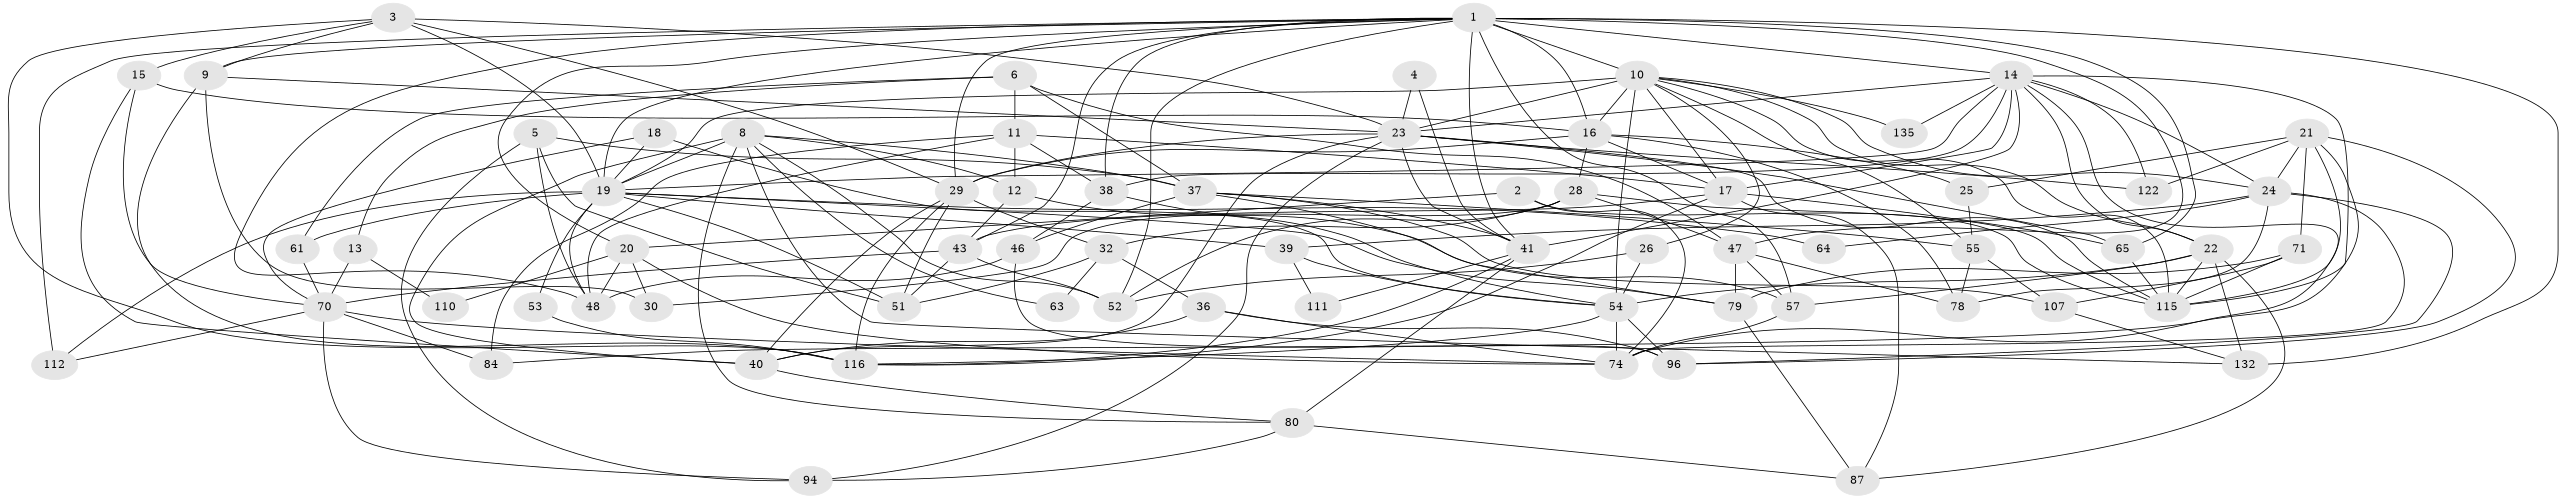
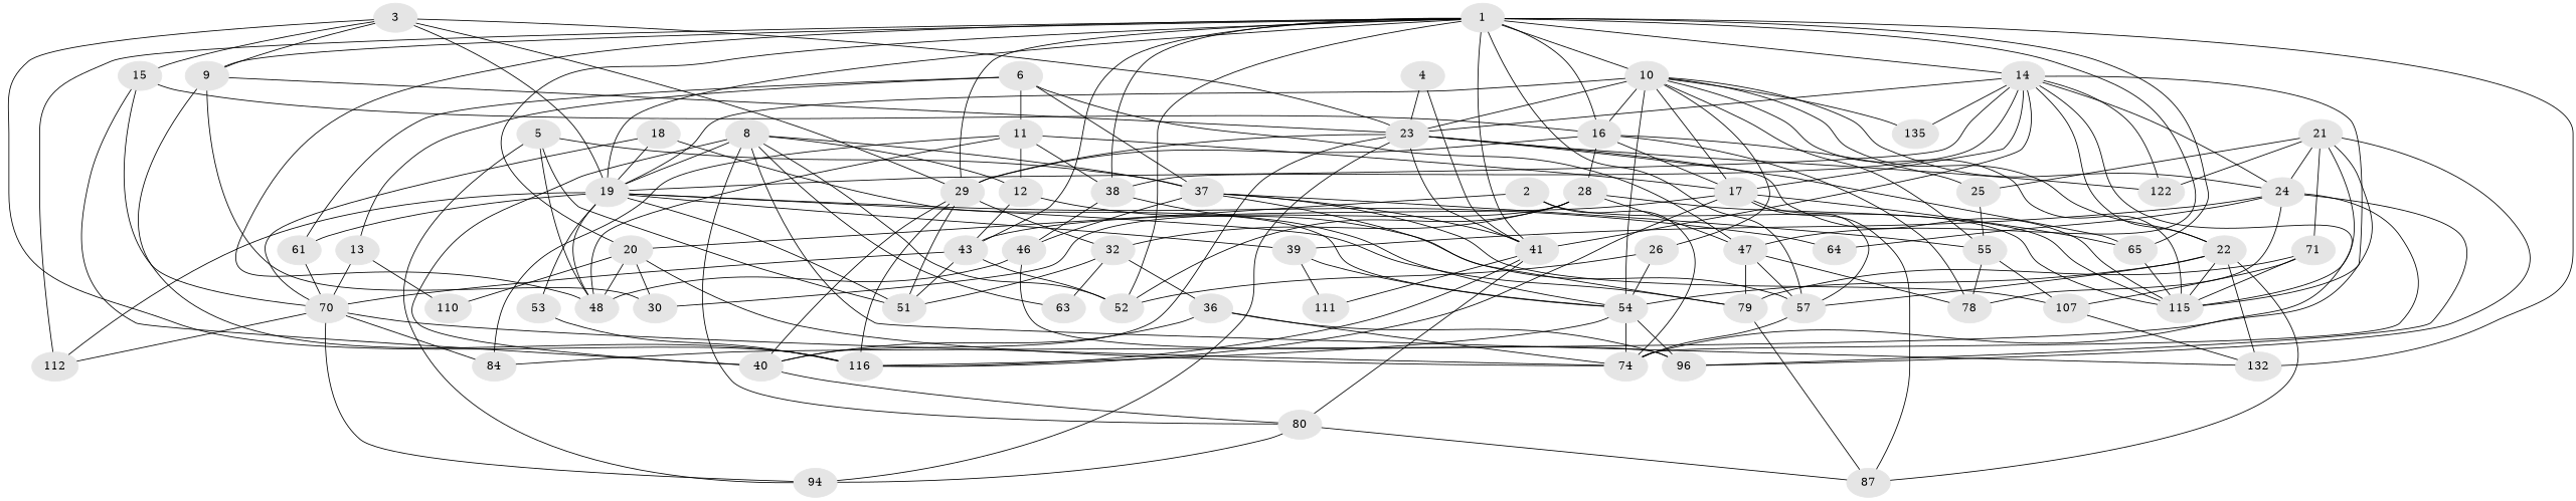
  graph {
    node [color=gray90 style=filled]
    1 [super="+7+92"]
    9 [super="+86"]
    10 [super="+31"]
    14 [super="+62+90+126"]
    16 [super="+34"]
    19 [super="+69+58+72+127"]
    20 [super="+102"]
    29 [super="+33+124"]
    38
    41 [super="+97+95+56"]
    n11 [label=43 super="+85+66"]
    47 [super="+103"]
    48
    52
    57 [super="+106"]
    65
    112
    132
    23 [super="+27+114"]
    116 [super="+131"]
    30
    115 [super="+133+130"]
    17 [super="+60+43"]
    22 [super="+35"]
    24 [super="+82+68"]
    26
    54 [super="+137"]
    55 [super="+88+139"]
    135
    74 [super="+83+93"]
    122
    25
    28
    78 [super="+105"]
    51 [super="+117"]
    61
    39
    53
    64
    79
    110
    40 [super="+50"]
    32
    46 [super="+81"]
    80 [super="+128"]
    111
    70 [super="+123"]
    2 [super="+99"]
    3 [super="+119"]
    15
    94 [super="+101"]
    4
    37 [super="+67"]
    107
    5
    11 [super="+73"]
    12
    84
    6
    13
    8 [super="+104+108"]
    63
    87
    96 [super="+134"]
    18
    21 [super="+45"]
    71 [super="+89"]
    36
    1 -- 9
    1 -- 10 [weight=3]
    1 -- 14
    1 -- 16
    1 -- 19
    1 -- 20
    1 -- 29 [weight=2]
    1 -- 38
    1 -- 41 [weight=2]
    1 -- n11
    1 -- 47
    1 -- 48
    1 -- 52
    1 -- 57
    1 -- 65
    1 -- 112
    1 -- 132
    9 -- 23
    9 -- 116
    9 -- 30
    10 -- 16
    10 -- 19
    10 -- 23
    10 -- 115
    10 -- 17
    10 -- 22
    10 -- 24
    10 -- 26
    10 -- 54
    10 -- 55
    10 -- 135
    14 -- 19
    14 -- 38
    14 -- 41
    14 -- 23
    14 -- 115
    14 -- 17 [weight=2]
    14 -- 22
    14 -- 24
    14 -- 135 [weight=2]
    14 -- 74
    14 -- 122
    16 -- 29
    16 -- 17
    16 -- 25
    16 -- 28
    16 -- 78
    19 -- 48
    19 -- 112
    19 -- 51
    19 -- 61 [weight=2]
    19 -- 39
    19 -- 53
    19 -- 64
    19 -- 79
    20 -- 48
    20 -- 30
    20 -- 74
    20 -- 110
    29 -- 116
    29 -- 51
    29 -- 40 [weight=2]
    29 -- 32
    38 -- 54
    38 -- 46
    41 -- 116
    41 -- 80
    41 -- 111
    n11 -- 52
    n11 -- 51
    n11 -- 70
    47 -- 57
    47 -- 78
    47 -- 79
    57 -- 74
    65 -- 115
    23 -- 29
    23 -- 41
    23 -- 65
    23 -- 115
    23 -- 122
    23 -- 40
    23 -- 94
    17 -- n11
+   17 -- 57
    17 -- 65 [weight=2]
    17 -- 116
    17 -- 87
    22 -- 57
    22 -- 132
    22 -- 115
    22 -- 54 [weight=2]
    22 -- 87
    24 -- 74
    24 -- 78
    24 -- 39
    24 -- 64
    24 -- 96
    26 -- 52
    26 -- 54
    54 -- 116
    54 -- 74
    54 -- 96
    55 -- 78
    55 -- 107
    25 -- 55
    28 -- 47
    28 -- 52
    28 -- 30
    28 -- 115
    28 -- 32
    61 -- 70
    39 -- 54
    39 -- 111
    53 -- 116
    79 -- 87
    40 -- 80
    32 -- 51
    32 -- 63
    32 -- 36
    46 -- 48
    46 -- 96
    80 -- 94
    80 -- 87
    70 -- 112
    70 -- 74
    70 -- 94
    70 -- 84
    2 -- 20
    2 -- 115
    2 -- 74
    3 -- 9
    3 -- 19
    3 -- 29
    3 -- 23
    3 -- 116
    3 -- 15
    15 -- 16
    15 -- 40
    15 -- 70
    4 -- 41
    4 -- 23
    37 -- 41
    37 -- 55
    37 -- 79
    37 -- 46
    37 -- 107
    107 -- 132
    5 -- 48
    5 -- 51
    5 -- 94
    5 -- 37
    11 -- 38
    11 -- 48
    11 -- 17
    11 -- 12
    11 -- 84
    12 -- n11
    12 -- 57
    6 -- 47
    6 -- 61
    6 -- 37
    6 -- 11
    6 -- 13
    13 -- 110
    13 -- 70
    8 -- 19
    8 -- 52
    8 -- 132
    8 -- 40
    8 -- 80
    8 -- 37
    8 -- 12
    8 -- 63
    18 -- 19
    18 -- 54
    18 -- 70
    21 -- 115
    21 -- 24
    21 -- 122
    21 -- 25 [weight=2]
    21 -- 84
    21 -- 96
    21 -- 71
    71 -- 115
    71 -- 79
    71 -- 107
    36 -- 74
    36 -- 40
    36 -- 96
  }
